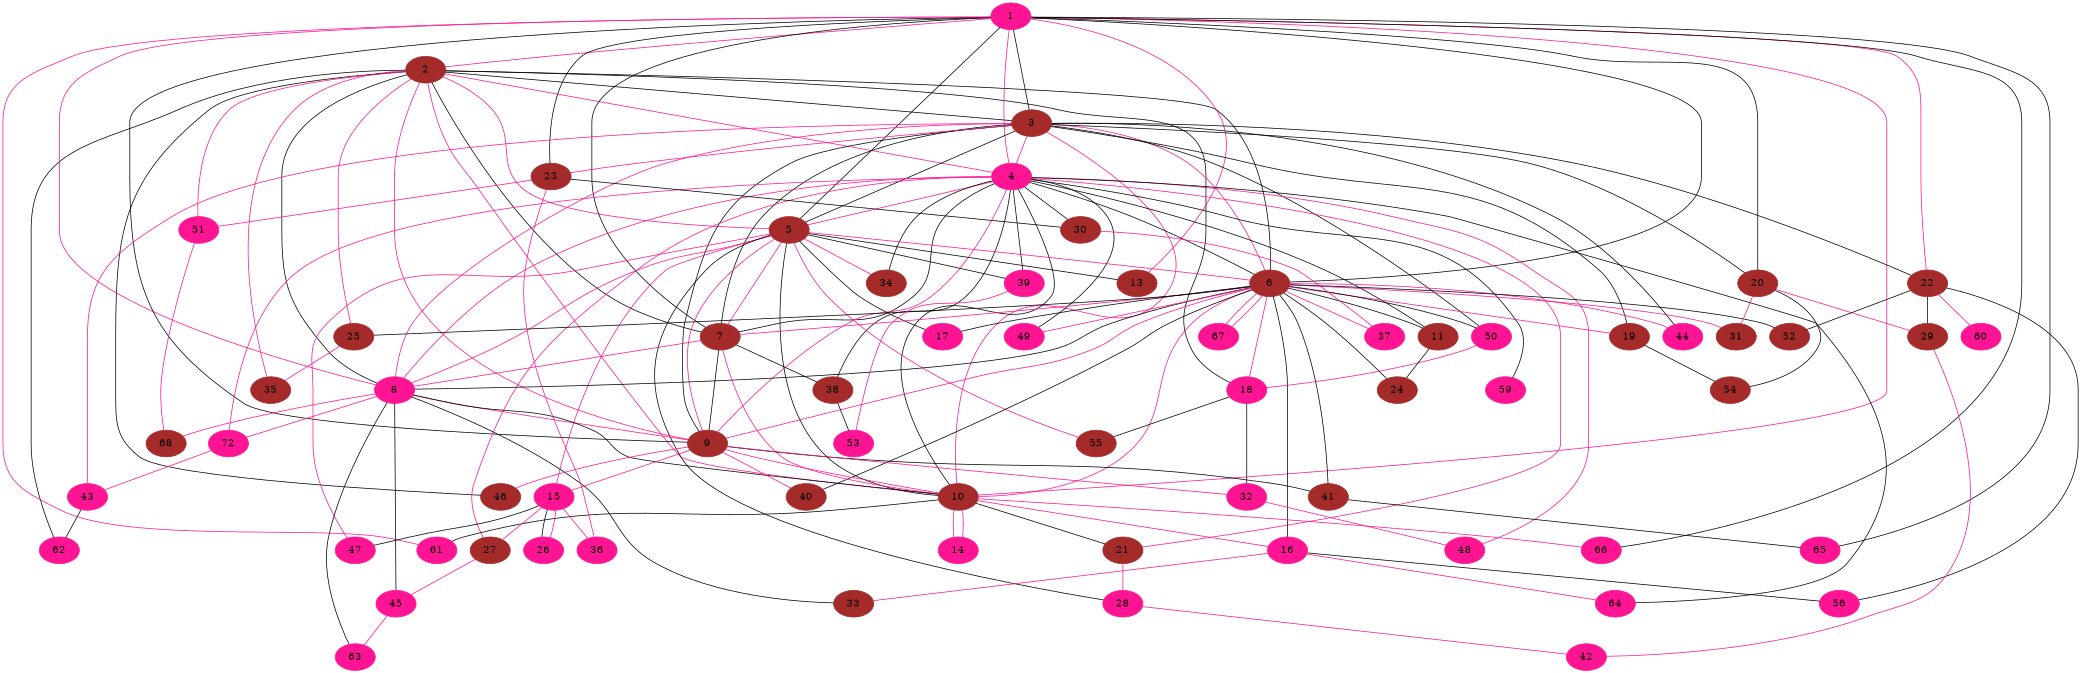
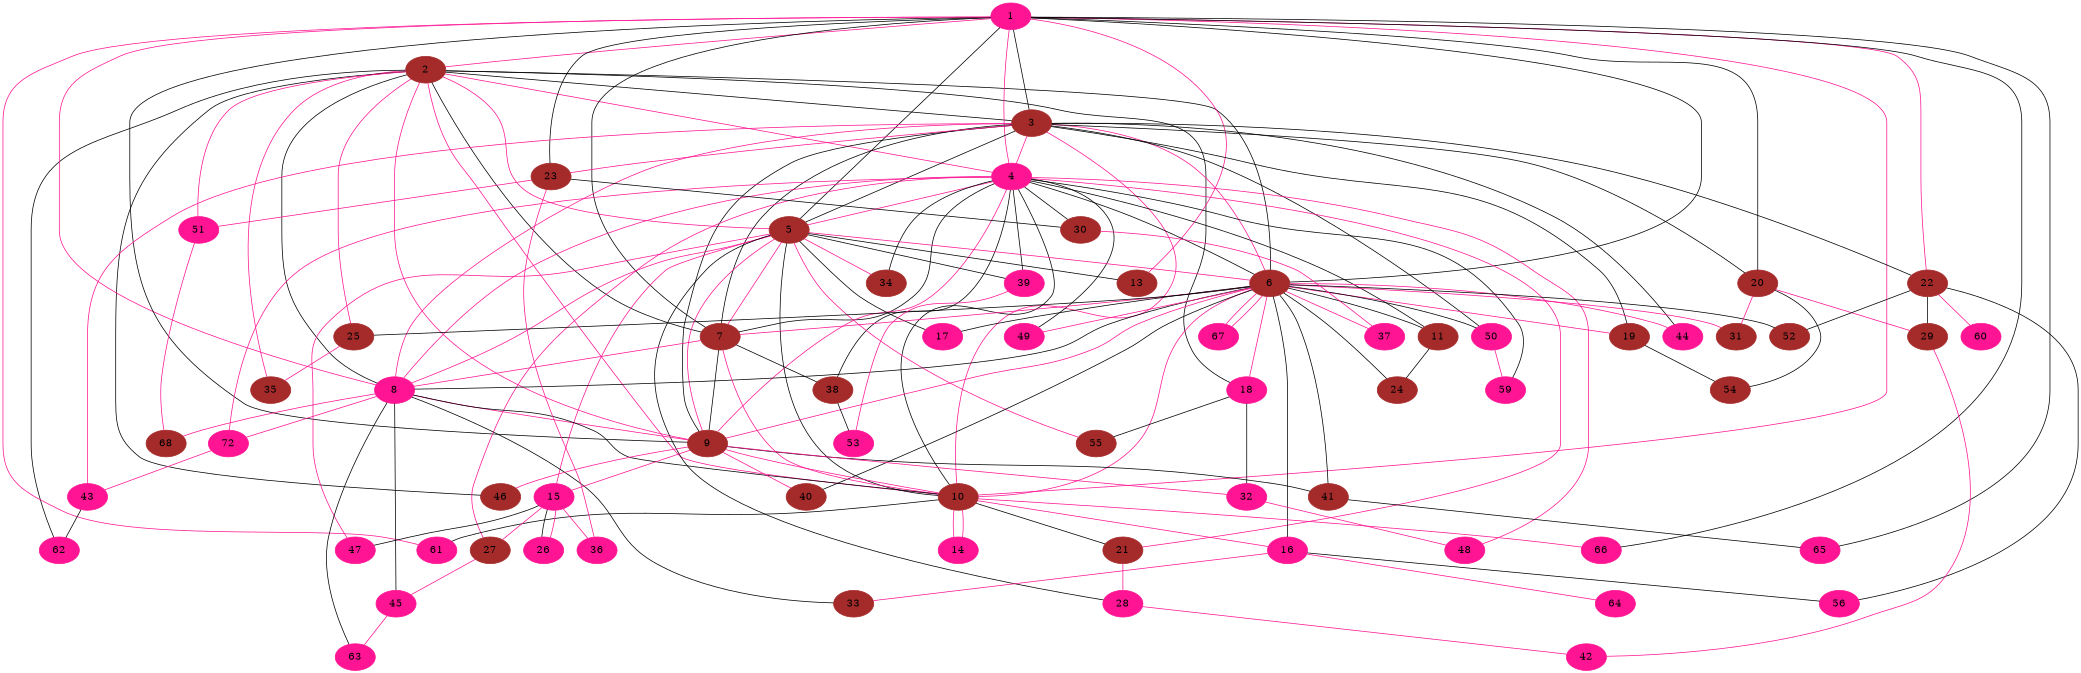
  graph {
    node [color=deeppink style=filled]
    edge [color=deeppink]
    2 [color=brown]
    1
    3 [color=brown]
    4
    5 [color=brown]
    6 [color=brown]
    7 [color=brown]
    8
    9 [color=brown]
    10 [color=brown]
    13 [color=brown]
    20 [color=brown]
    22 [color=brown]
    23 [color=brown]
    61
    65
    66
    18
    25 [color=brown]
    35 [color=brown]
    46 [color=brown]
    51
    62
    19 [color=brown]
    43
    44
    50
    11 [color=brown]
    n29 [label=72]
    21 [color=brown]
    27 [color=brown]
    30 [color=brown]
    34 [color=brown]
    38 [color=brown]
    39
    48
    49
    59
    64
    15
    17
    28
    47
    55 [color=brown]
    16
    24 [color=brown]
    31 [color=brown]
    37
    40 [color=brown]
    41 [color=brown]
    52 [color=brown]
    67
    33 [color=brown]
    45
    63
    68 [color=brown]
    32
    14
    54 [color=brown]
    29 [color=brown]
    56
    60
    36
    53
    26
    42
    2 -- 3 [color=black]
    2 -- 4
    2 -- 5
    2 -- 6 [color=black]
    2 -- 7 [color=black]
    2 -- 8 [color=black]
    2 -- 9
    2 -- 10
    2 -- 18 [color=black]
    2 -- 25
    2 -- 35
    2 -- 46 [color=black]
    2 -- 51
    2 -- 62 [color=black]
    1 -- 2
    1 -- 3 [color=black]
    1 -- 4
    1 -- 5 [color=black]
    1 -- 6 [color=black]
    1 -- 7 [color=black]
    1 -- 8
    1 -- 9 [color=black]
    1 -- 10
    1 -- 13
    1 -- 20 [color=black]
    1 -- 22
    1 -- 23 [color=black]
    1 -- 61
    1 -- 65 [color=black]
    1 -- 66 [color=black]
    3 -- 4
    3 -- 5 [color=black]
    3 -- 6
    3 -- 7 [color=black]
    3 -- 8
    3 -- 9 [color=black]
    3 -- 10
    3 -- 20 [color=black]
    3 -- 22 [color=black]
    3 -- 23
    3 -- 19 [color=black]
    3 -- 43
    3 -- 44 [color=black]
    3 -- 50 [color=black]
    4 -- 5
    4 -- 6 [color=black]
    4 -- 7 [color=black]
    4 -- 8
    4 -- 9
    4 -- 10 [color=black]
    4 -- 11 [color=black]
    4 -- n29
    4 -- 21
    4 -- 27
    4 -- 30 [color=black]
    4 -- 34 [color=black]
    4 -- 38 [color=black]
    4 -- 39 [color=black]
    4 -- 48
    4 -- 49 [color=black]
    4 -- 59 [color=black]
-   4 -- 64 [color=black]
    5 -- 6
    5 -- 7
    5 -- 8
    5 -- 9
    5 -- 10 [color=black]
    5 -- 13 [color=black]
    5 -- 34
    5 -- 39 [color=black]
    5 -- 15
    5 -- 17 [color=black]
    5 -- 28 [color=black]
    5 -- 47
    5 -- 55
    6 -- 7
    6 -- 8 [color=black]
    6 -- 9
    6 -- 10
    6 -- 18
    6 -- 25 [color=black]
    6 -- 19
    6 -- 44
    6 -- 50 [color=black]
    6 -- 11 [color=black]
    6 -- 49
    6 -- 17 [color=black]
    6 -- 16 [color=black]
    6 -- 24 [color=black]
    6 -- 31
    6 -- 37
    6 -- 40 [color=black]
    6 -- 41 [color=black]
    6 -- 52 [color=black]
    6 -- 67
    6 -- 67
    7 -- 8
    7 -- 9 [color=black]
    7 -- 10
    7 -- 38 [color=black]
    8 -- 9
    8 -- 10 [color=black]
    8 -- n29
    8 -- 33 [color=black]
    8 -- 45 [color=black]
    8 -- 63 [color=black]
    8 -- 68
    9 -- 10
    9 -- 46
    9 -- 15
    9 -- 40
    9 -- 41 [color=black]
    9 -- 32
    10 -- 61 [color=black]
    10 -- 66
    10 -- 21 [color=black]
    10 -- 16
    10 -- 14
    10 -- 14
    20 -- 31
    20 -- 54 [color=black]
    20 -- 29
    22 -- 52 [color=black]
    22 -- 29 [color=black]
    22 -- 56 [color=black]
    22 -- 60
    23 -- 51
    23 -- 30 [color=black]
    23 -- 36
    18 -- 55 [color=black]
    18 -- 32 [color=black]
    25 -- 35
    51 -- 68
    19 -- 54 [color=black]
    43 -- 62 [color=black]
-   50 -- 18
+   50 -- 59
    11 -- 24 [color=black]
    n29 -- 43
    21 -- 28
    27 -- 45
    30 -- 37
    38 -- 53 [color=black]
    39 -- 53
    15 -- 27
    15 -- 47 [color=black]
    15 -- 36
    15 -- 26 [color=black]
    15 -- 26
    28 -- 42
    16 -- 64
    16 -- 33
    16 -- 56 [color=black]
    41 -- 65 [color=black]
    45 -- 63
    32 -- 48
    29 -- 42
  }
